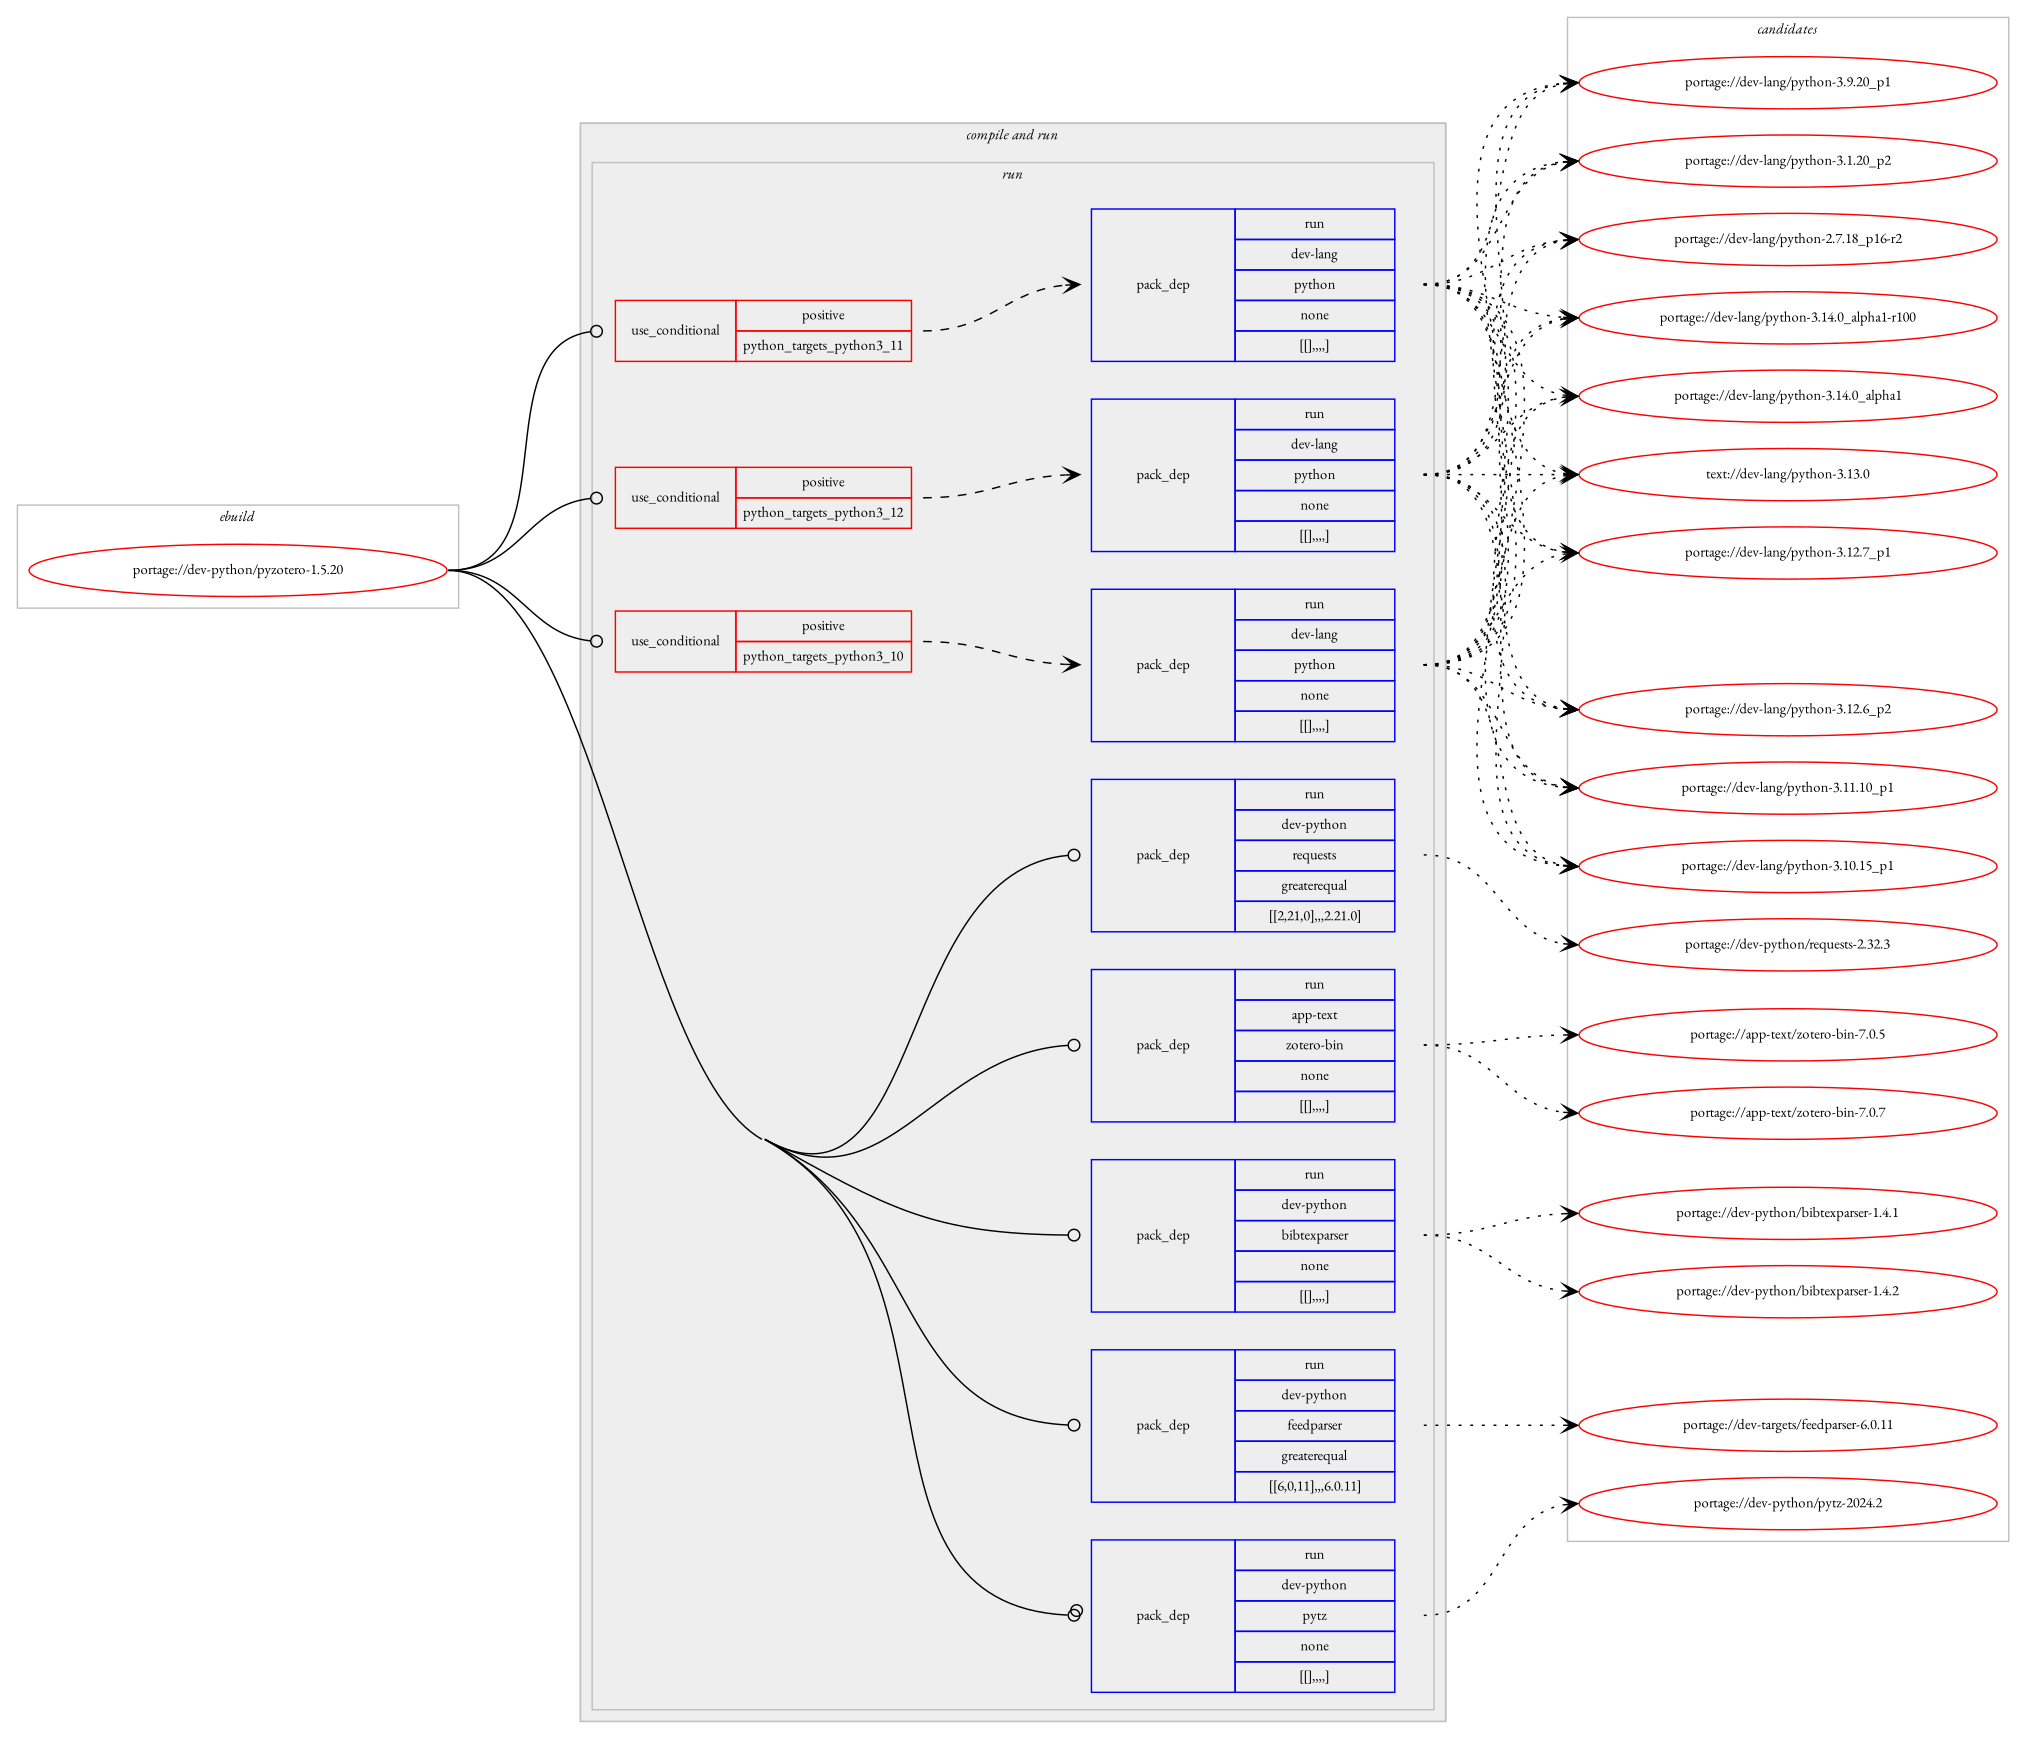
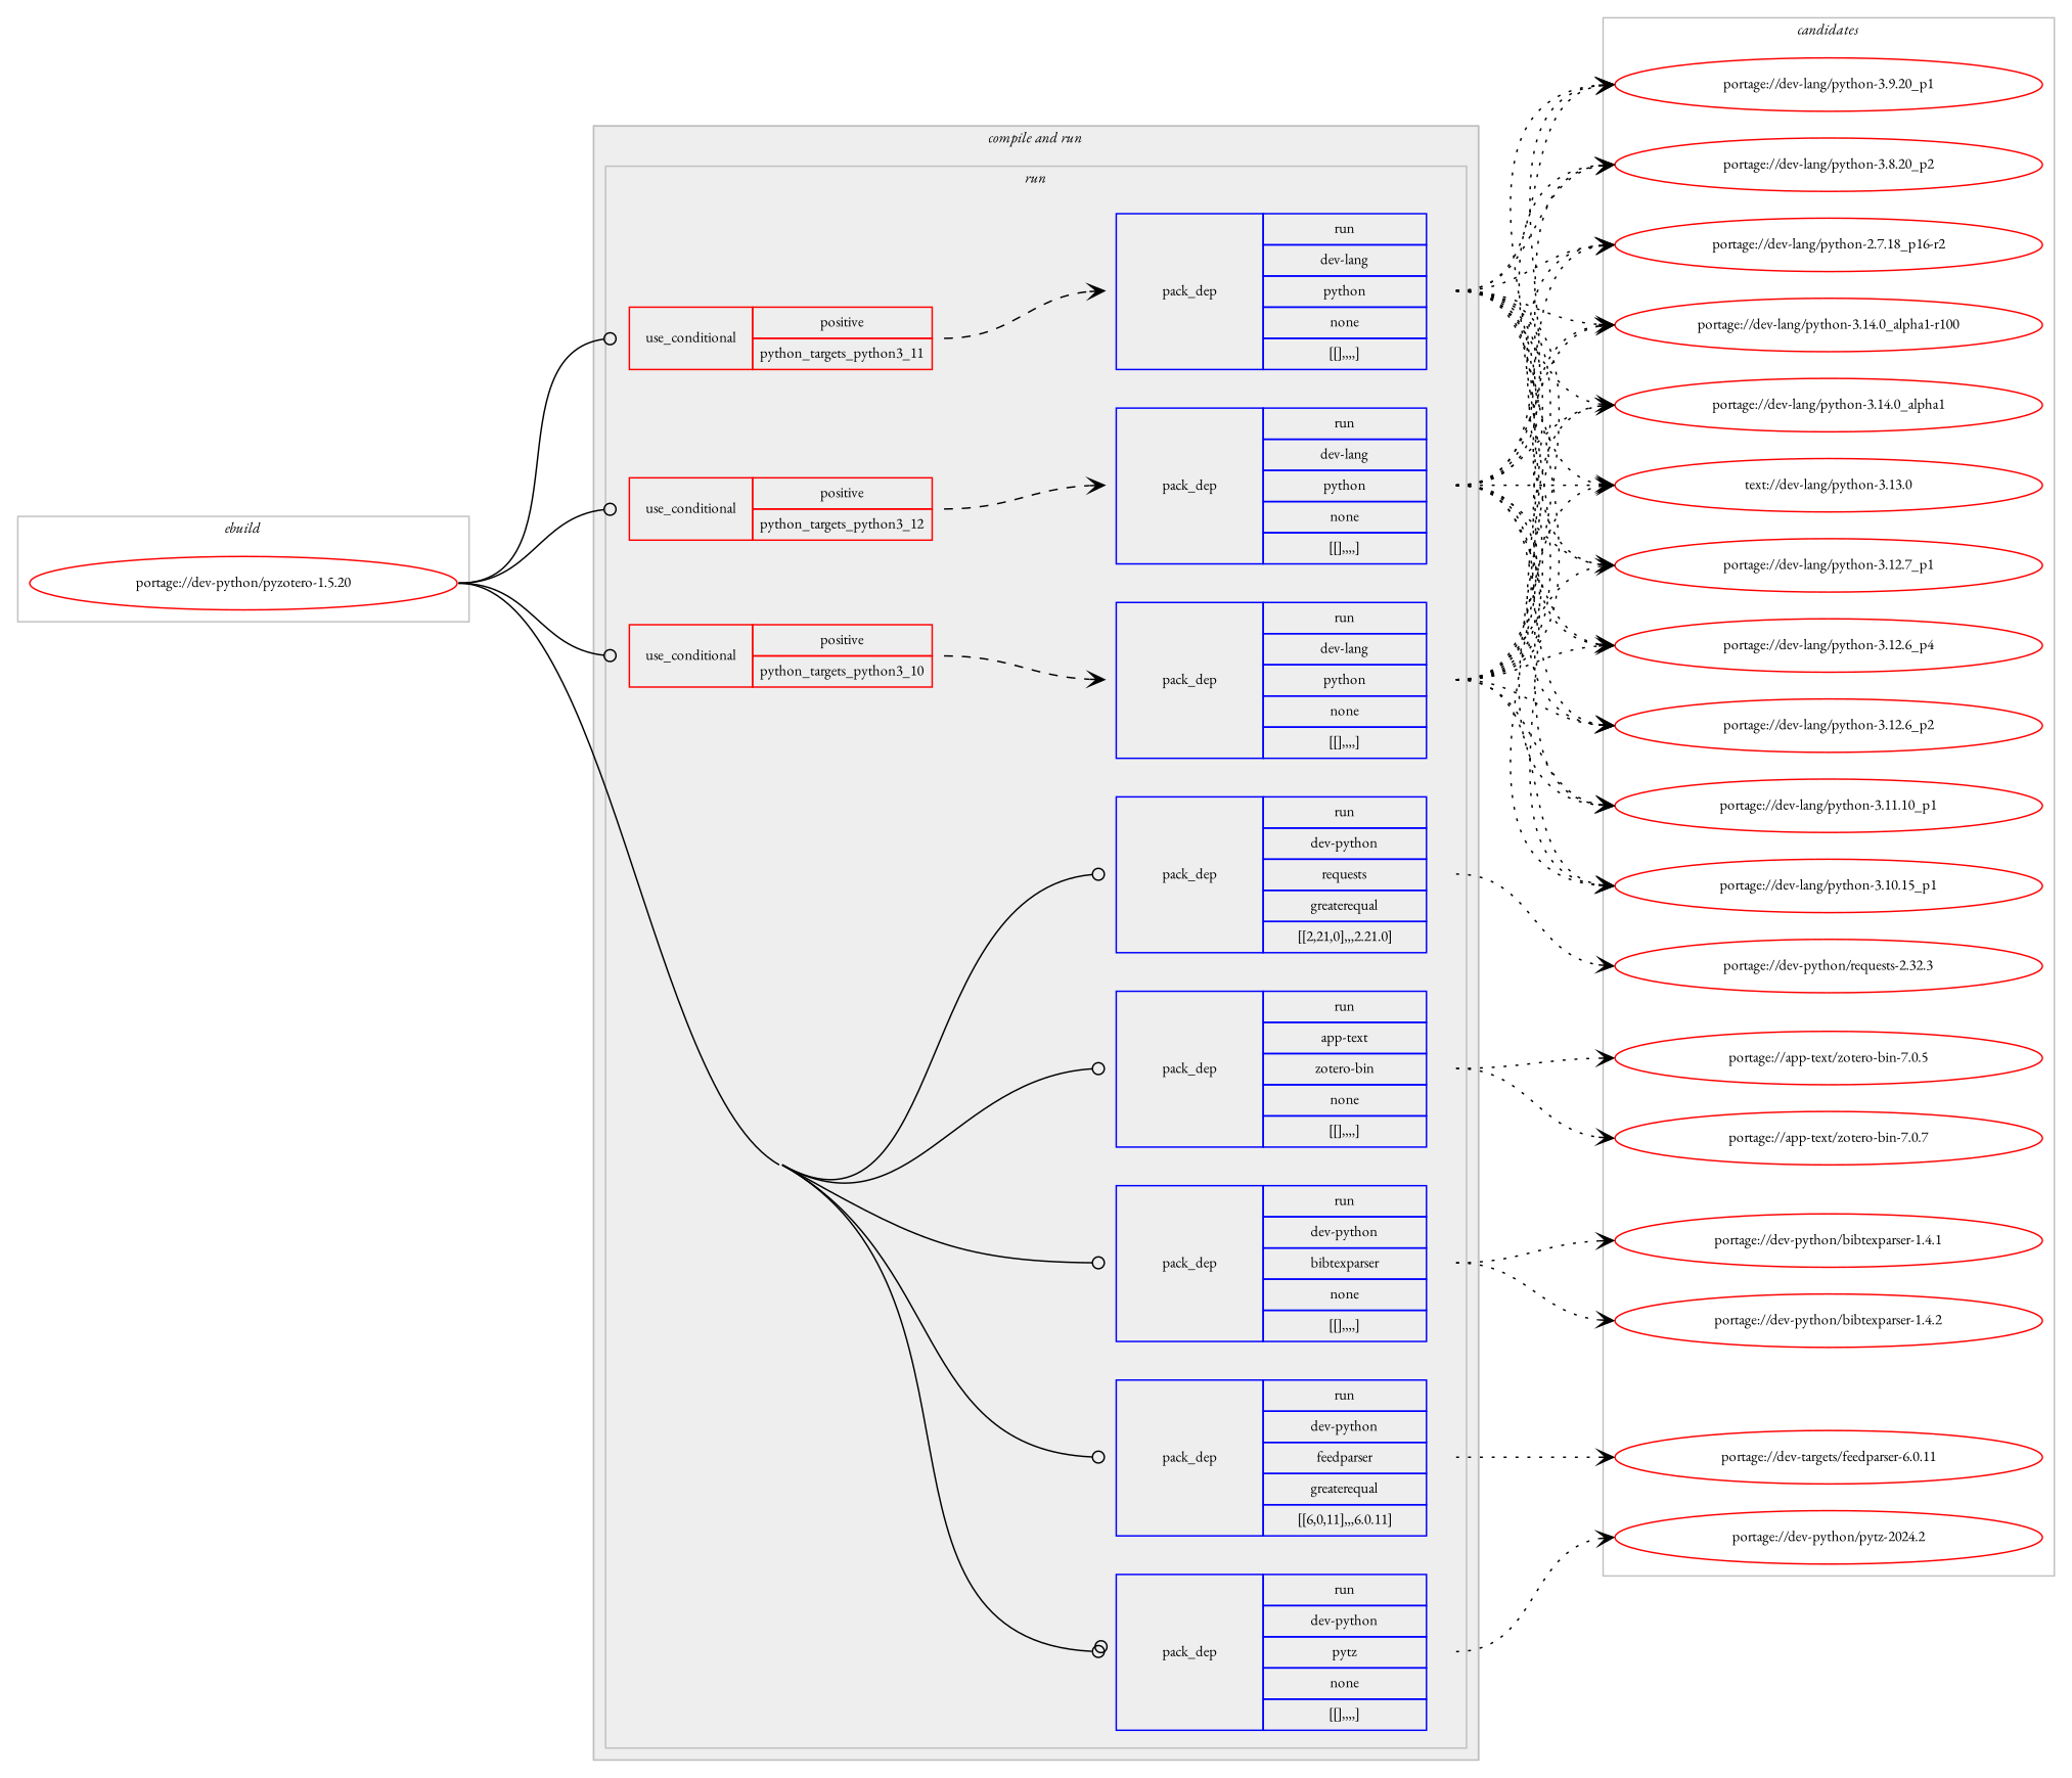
  digraph {
    compound=true
    concentrate=true
    fontname="EB Garamond"
    fontsize=10
    newrank=true
    rankdir=LR
    ranksep=1.5
    node [color=red fontname="EB Garamond" fontsize=10]
    edge [arrowhead=vee fontname="EB Garamond" headport=w style=dotted tailport=e weight=100]
    n1 [label="portage://dev-python/pyzotero-1.5.20" width=4]
    n2 [color=blue label=<<TABLE BORDER="0" CELLBORDER="1" CELLSPACING="0" CELLPADDING="4" WIDTH="220"><TR><TD ROWSPAN="6" CELLPADDING="30">pack_dep</TD></TR><TR><TD WIDTH="110">run</TD></TR><TR><TD>dev-lang</TD></TR><TR><TD>python</TD></TR><TR><TD>none</TD></TR><TR><TD>[[],,,,]</TD></TR></TABLE>> shape=none]
    n3 [label=<<TABLE BORDER="0" CELLBORDER="1" CELLSPACING="0" CELLPADDING="4"><TR><TD ROWSPAN="3" CELLPADDING="10">use_conditional</TD></TR><TR><TD>positive</TD></TR><TR><TD>python_targets_python3_10</TD></TR></TABLE>> shape=none]
    n4 [color=blue label=<<TABLE BORDER="0" CELLBORDER="1" CELLSPACING="0" CELLPADDING="4" WIDTH="220"><TR><TD ROWSPAN="6" CELLPADDING="30">pack_dep</TD></TR><TR><TD WIDTH="110">run</TD></TR><TR><TD>dev-lang</TD></TR><TR><TD>python</TD></TR><TR><TD>none</TD></TR><TR><TD>[[],,,,]</TD></TR></TABLE>> shape=none]
    n5 [label=<<TABLE BORDER="0" CELLBORDER="1" CELLSPACING="0" CELLPADDING="4"><TR><TD ROWSPAN="3" CELLPADDING="10">use_conditional</TD></TR><TR><TD>positive</TD></TR><TR><TD>python_targets_python3_11</TD></TR></TABLE>> shape=none]
    n6 [color=blue label=<<TABLE BORDER="0" CELLBORDER="1" CELLSPACING="0" CELLPADDING="4" WIDTH="220"><TR><TD ROWSPAN="6" CELLPADDING="30">pack_dep</TD></TR><TR><TD WIDTH="110">run</TD></TR><TR><TD>dev-lang</TD></TR><TR><TD>python</TD></TR><TR><TD>none</TD></TR><TR><TD>[[],,,,]</TD></TR></TABLE>> shape=none]
    n7 [label=<<TABLE BORDER="0" CELLBORDER="1" CELLSPACING="0" CELLPADDING="4"><TR><TD ROWSPAN="3" CELLPADDING="10">use_conditional</TD></TR><TR><TD>positive</TD></TR><TR><TD>python_targets_python3_12</TD></TR></TABLE>> shape=none]
    n8 [color=blue label=<<TABLE BORDER="0" CELLBORDER="1" CELLSPACING="0" CELLPADDING="4" WIDTH="220"><TR><TD ROWSPAN="6" CELLPADDING="30">pack_dep</TD></TR><TR><TD WIDTH="110">run</TD></TR><TR><TD>app-text</TD></TR><TR><TD>zotero-bin</TD></TR><TR><TD>none</TD></TR><TR><TD>[[],,,,]</TD></TR></TABLE>> shape=none]
    n9 [color=blue label=<<TABLE BORDER="0" CELLBORDER="1" CELLSPACING="0" CELLPADDING="4" WIDTH="220"><TR><TD ROWSPAN="6" CELLPADDING="30">pack_dep</TD></TR><TR><TD WIDTH="110">run</TD></TR><TR><TD>dev-python</TD></TR><TR><TD>bibtexparser</TD></TR><TR><TD>none</TD></TR><TR><TD>[[],,,,]</TD></TR></TABLE>> shape=none]
    n10 [color=blue label=<<TABLE BORDER="0" CELLBORDER="1" CELLSPACING="0" CELLPADDING="4" WIDTH="220"><TR><TD ROWSPAN="6" CELLPADDING="30">pack_dep</TD></TR><TR><TD WIDTH="110">run</TD></TR><TR><TD>dev-python</TD></TR><TR><TD>feedparser</TD></TR><TR><TD>greaterequal</TD></TR><TR><TD>[[6,0,11],,,6.0.11]</TD></TR></TABLE>> shape=none]
    n11 [color=blue label=<<TABLE BORDER="0" CELLBORDER="1" CELLSPACING="0" CELLPADDING="4" WIDTH="220"><TR><TD ROWSPAN="6" CELLPADDING="30">pack_dep</TD></TR><TR><TD WIDTH="110">run</TD></TR><TR><TD>dev-python</TD></TR><TR><TD>pytz</TD></TR><TR><TD>none</TD></TR><TR><TD>[[],,,,]</TD></TR></TABLE>> shape=none]
    n12 [color=blue label=<<TABLE BORDER="0" CELLBORDER="1" CELLSPACING="0" CELLPADDING="4" WIDTH="220"><TR><TD ROWSPAN="6" CELLPADDING="30">pack_dep</TD></TR><TR><TD WIDTH="110">run</TD></TR><TR><TD>dev-python</TD></TR><TR><TD>requests</TD></TR><TR><TD>greaterequal</TD></TR><TR><TD>[[2,21,0],,,2.21.0]</TD></TR></TABLE>> shape=none]
    n13 [label="portage://dev-lang/python-3.14.0_alpha1-r100" width=4]
    n14 [label="portage://dev-lang/python-3.14.0_alpha1" width=4]
    n15 [label="text://dev-lang/python-3.13.0" width=4]
    n16 [label="portage://dev-lang/python-3.12.7_p1" width=4]
+   n17 [label="portage://dev-lang/python-3.12.6_p4" width=4]
    n18 [label="portage://dev-lang/python-3.12.6_p2" width=4]
    n19 [label="portage://dev-lang/python-3.11.10_p1" width=4]
    n20 [label="portage://dev-lang/python-3.10.15_p1" width=4]
    n21 [label="portage://dev-lang/python-3.9.20_p1" width=4]
-   n22 [label="portage://dev-lang/python-3.1.20_p2" width=4]
+   n22 [label="portage://dev-lang/python-3.8.20_p2" width=4]
    n23 [label="portage://dev-lang/python-2.7.18_p16-r2" width=4]
    n24 [label="portage://app-text/zotero-bin-7.0.7" width=4]
    n25 [label="portage://app-text/zotero-bin-7.0.5" width=4]
    n26 [label="portage://dev-python/bibtexparser-1.4.2" width=4]
    n27 [label="portage://dev-python/bibtexparser-1.4.1" width=4]
    n28 [label="portage://dev-targets/feedparser-6.0.11" width=4]
    n29 [label="portage://dev-python/pytz-2024.2" width=4]
    n30 [label="portage://dev-python/requests-2.32.3" width=4]
    subgraph cluster_1 {
      color=gray
      label=<<i>ebuild</i>>
      n1
    }
    subgraph cluster_2 {
      color=gray
      label=<<i>dependencies</i>>
      subgraph cluster_3 {
        color=gray
        fillcolor="#eeeeee"
        label=<<i>compile</i>>
        style=filled
      }
      subgraph cluster_4 {
        color=gray
        fillcolor="#eeeeee"
        label=<<i>compile and run</i>>
        style=filled
      }
      subgraph cluster_5 {
        color=gray
        fillcolor="#eeeeee"
        label=<<i>run</i>>
        style=filled
        subgraph sub_6 {
          color=gray
          fillcolor="#eeeeee"
          label=<<i>run</i>>
          style=filled
          n3
          subgraph sub_7 {
            color=gray
            fillcolor="#eeeeee"
            label=<<i>run</i>>
            style=filled
            n2
          }
        }
        subgraph sub_8 {
          color=gray
          fillcolor="#eeeeee"
          label=<<i>run</i>>
          style=filled
          n5
          subgraph sub_9 {
            color=gray
            fillcolor="#eeeeee"
            label=<<i>run</i>>
            style=filled
            n4
          }
        }
        subgraph sub_10 {
          color=gray
          fillcolor="#eeeeee"
          label=<<i>run</i>>
          style=filled
          n7
          subgraph sub_11 {
            color=gray
            fillcolor="#eeeeee"
            label=<<i>run</i>>
            style=filled
            n6
          }
        }
        subgraph sub_12 {
          color=gray
          fillcolor="#eeeeee"
          label=<<i>run</i>>
          style=filled
          n8
        }
        subgraph sub_13 {
          color=gray
          fillcolor="#eeeeee"
          label=<<i>run</i>>
          style=filled
          n9
        }
        subgraph sub_14 {
          color=gray
          fillcolor="#eeeeee"
          label=<<i>run</i>>
          style=filled
          n10
        }
        subgraph sub_15 {
          color=gray
          fillcolor="#eeeeee"
          label=<<i>run</i>>
          style=filled
          n11
        }
        subgraph sub_16 {
          color=gray
          fillcolor="#eeeeee"
          label=<<i>run</i>>
          style=filled
          n12
        }
      }
    }
    subgraph cluster_17 {
      color=gray
      label=<<i>candidates</i>>
      rank=same
      subgraph sub_18 {
        color=black
        label=<<i>candidates</i>>
        nodesep=1
        rank=same
        n13
        n14
        n15
        n16
+       n17
        n18
        n19
        n20
        n21
        n22
        n23
      }
      subgraph sub_19 {
        color=black
        label=<<i>candidates</i>>
        nodesep=1
        rank=same
        n13
        n14
        n15
        n16
+       n17
        n18
        n19
        n20
        n21
        n22
        n23
      }
      subgraph sub_20 {
        color=black
        label=<<i>candidates</i>>
        nodesep=1
        rank=same
        n13
        n14
        n15
        n16
+       n17
        n18
        n19
        n20
        n21
        n22
        n23
      }
      subgraph sub_21 {
        color=black
        label=<<i>candidates</i>>
        nodesep=1
        rank=same
        n24
        n25
      }
      subgraph sub_22 {
        color=black
        label=<<i>candidates</i>>
        nodesep=1
        rank=same
        n26
        n27
      }
      subgraph sub_23 {
        color=black
        label=<<i>candidates</i>>
        nodesep=1
        rank=same
        n28
      }
      subgraph sub_24 {
        color=black
        label=<<i>candidates</i>>
        nodesep=1
        rank=same
        n29
      }
      subgraph sub_25 {
        color=black
        label=<<i>candidates</i>>
        nodesep=1
        rank=same
        n30
      }
    }
    n1 -> n3 [arrowhead=odot style=solid weight=20]
    n1 -> n5 [arrowhead=odot style=solid weight=20]
    n1 -> n7 [arrowhead=odot style=solid weight=20]
    n1 -> n8 [arrowhead=odot style=solid weight=20]
    n1 -> n9 [arrowhead=odot style=solid weight=20]
    n1 -> n10 [arrowhead=odot style=solid weight=20]
    n1 -> n11 [arrowhead=odot style=solid weight=20]
    n1 -> n12 [arrowhead=odot style=solid weight=20]
    n2 -> n13
    n2 -> n14
    n2 -> n15
    n2 -> n16
+   n2 -> n17
    n2 -> n18
    n2 -> n19
    n2 -> n20
    n2 -> n21
    n2 -> n22
    n2 -> n23
    n3 -> n2 [style=dashed weight=20]
    n4 -> n13
    n4 -> n14
    n4 -> n15
    n4 -> n16
+   n4 -> n17
    n4 -> n18
    n4 -> n19
    n4 -> n20
    n4 -> n21
    n4 -> n22
    n4 -> n23
    n5 -> n4 [style=dashed weight=20]
    n6 -> n13
    n6 -> n14
    n6 -> n15
    n6 -> n16
+   n6 -> n17
    n6 -> n18
    n6 -> n19
    n6 -> n20
    n6 -> n21
    n6 -> n22
    n6 -> n23
    n7 -> n6 [style=dashed weight=20]
    n8 -> n24
    n8 -> n25
    n9 -> n26
    n9 -> n27
    n10 -> n28
    n11 -> n29
    n12 -> n30
  }
